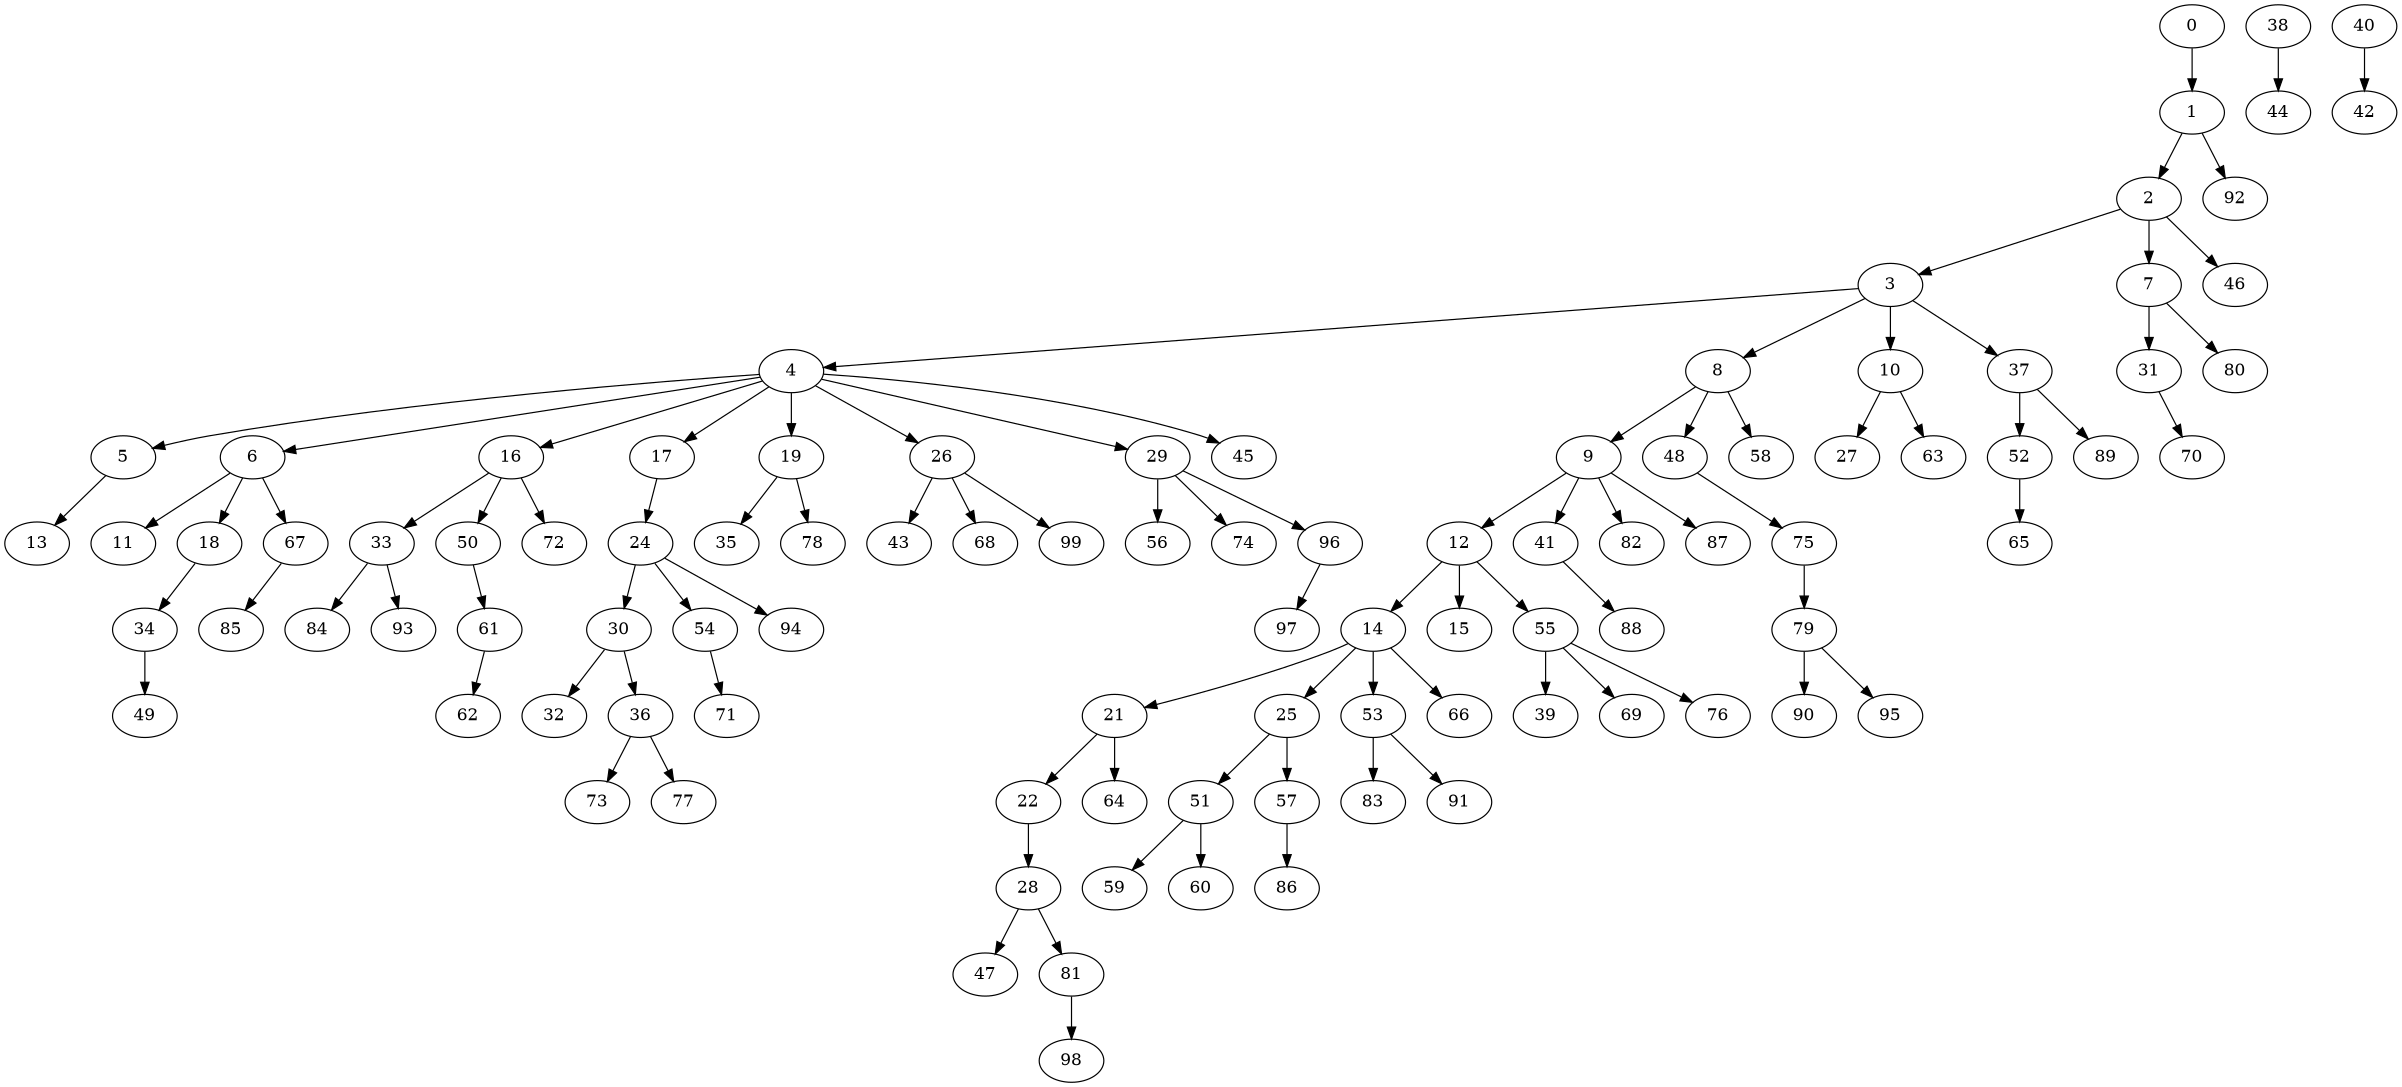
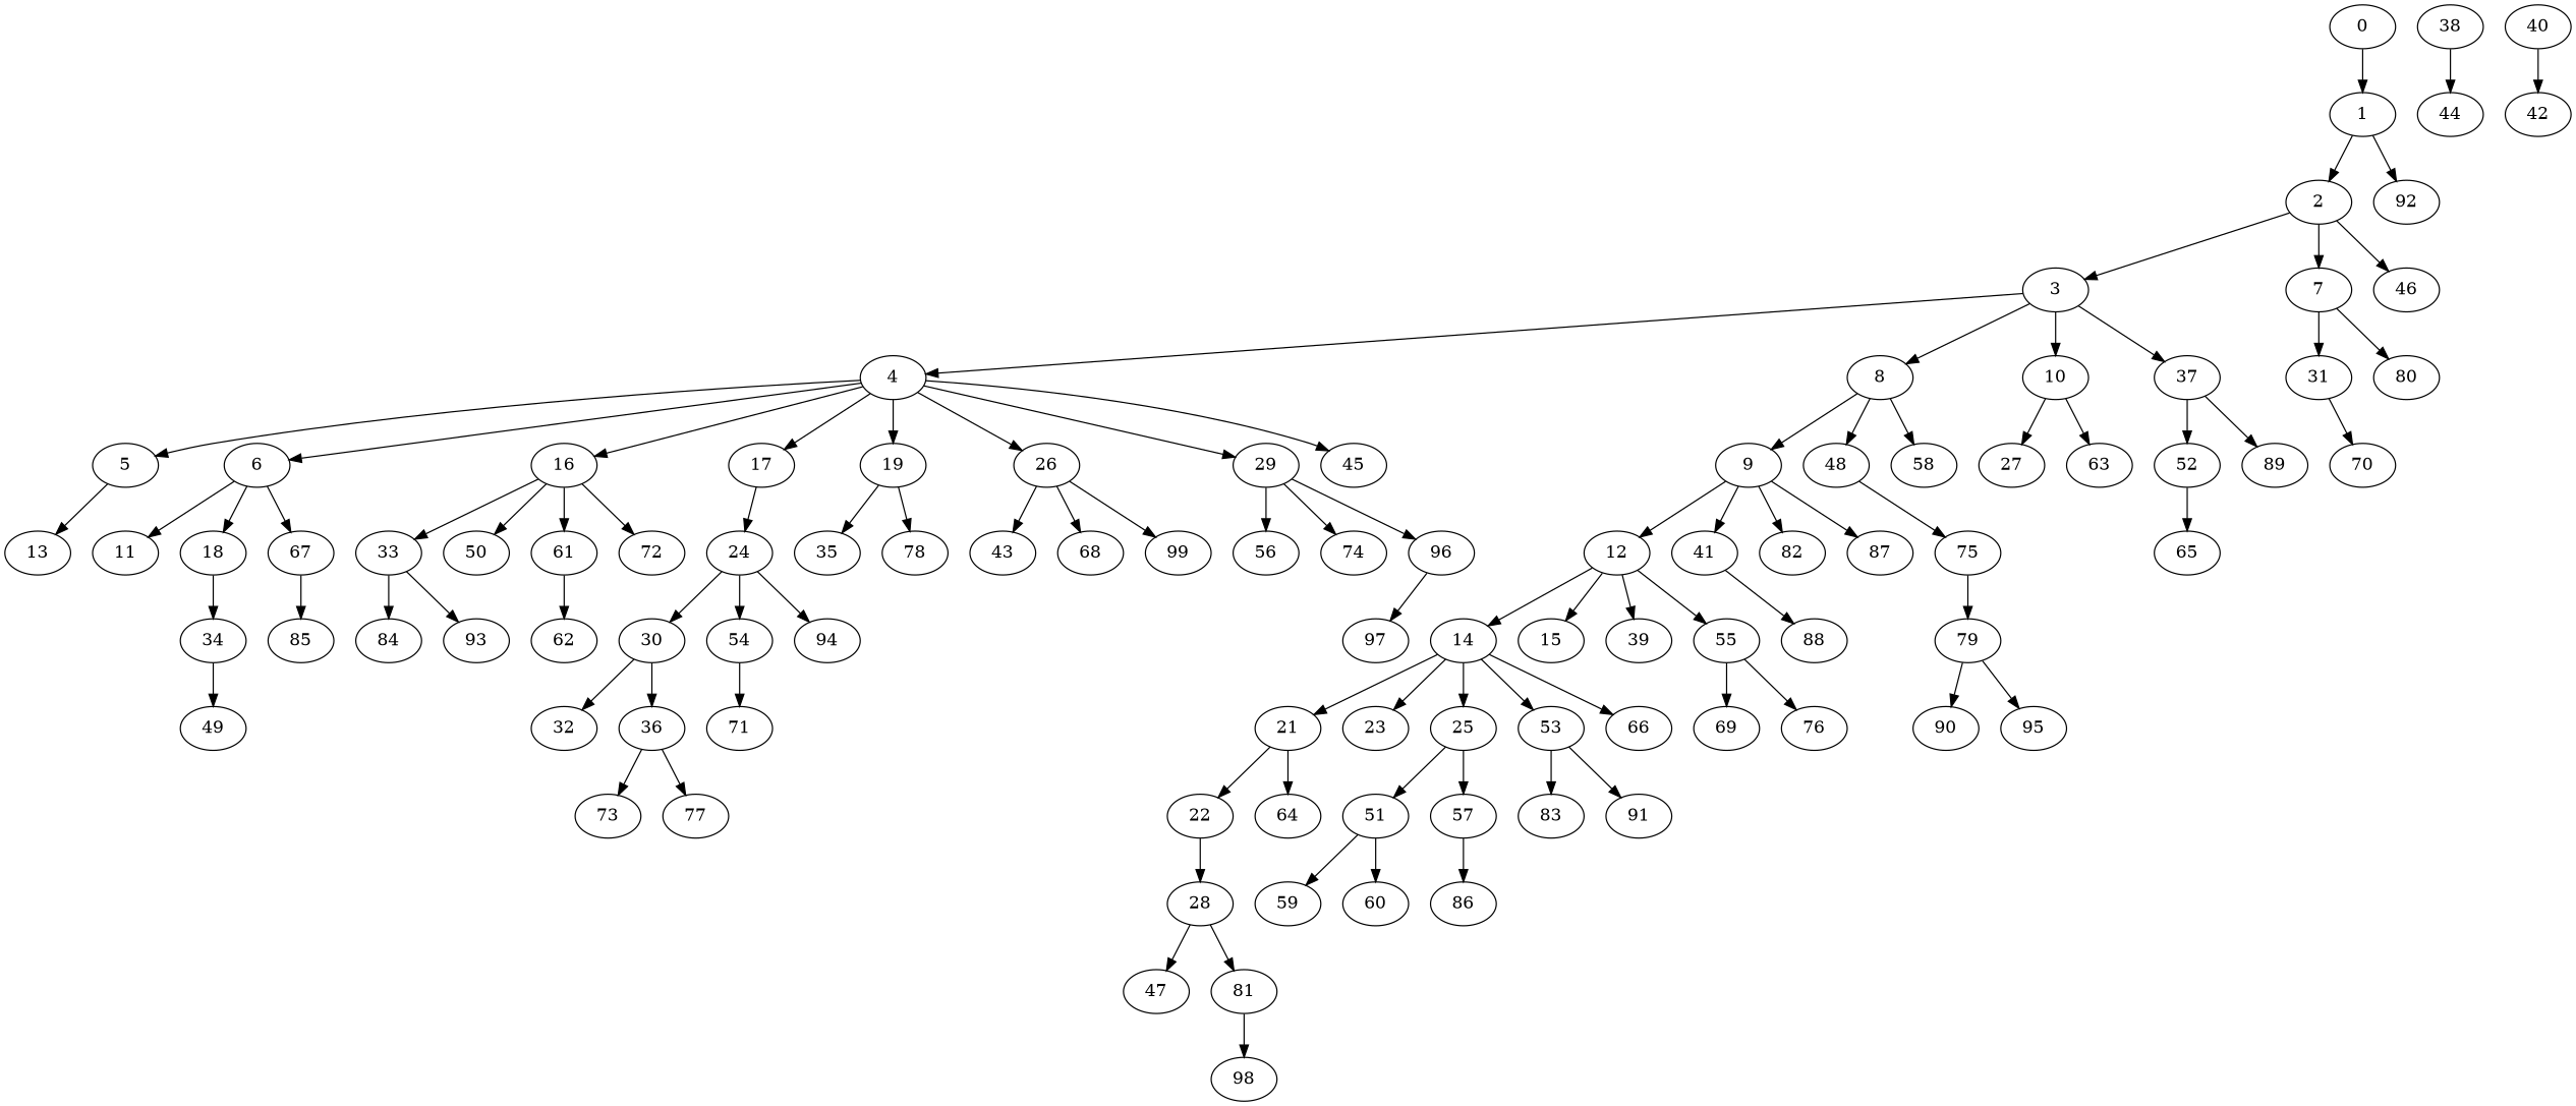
  digraph {
    n1 [label=0]
    n2 [label=1]
    n3 [label=2]
    n4 [label=92]
    n5 [label=3]
    n6 [label=7]
    n7 [label=46]
    n8 [label=4]
    n9 [label=8]
    n10 [label=10]
    n11 [label=37]
    n12 [label=31]
    n13 [label=80]
    n14 [label=5]
    n15 [label=6]
    n16 [label=16]
    n17 [label=17]
    n18 [label=19]
    n19 [label=26]
    n20 [label=29]
    n21 [label=45]
    n22 [label=9]
    n23 [label=48]
    n24 [label=58]
    n25 [label=27]
    n26 [label=63]
    n27 [label=52]
    n28 [label=89]
    n29 [label=13]
    n30 [label=11]
    n31 [label=18]
    n32 [label=67]
    n33 [label=33]
    n34 [label=50]
    n35 [label=61]
    n36 [label=72]
    n37 [label=24]
    n38 [label=35]
    n39 [label=78]
    n40 [label=43]
    n41 [label=68]
    n42 [label=99]
    n43 [label=56]
    n44 [label=74]
    n45 [label=96]
    n46 [label=34]
    n47 [label=85]
    n48 [label=49]
    n49 [label=84]
    n50 [label=93]
    n51 [label=62]
    n52 [label=30]
    n53 [label=54]
    n54 [label=94]
    n55 [label=32]
    n56 [label=36]
    n57 [label=71]
    n58 [label=73]
    n59 [label=77]
    n60 [label=38]
    n61 [label=44]
    n62 [label=40]
    n63 [label=42]
    n64 [label=97]
    n65 [label=12]
    n66 [label=41]
    n67 [label=82]
    n68 [label=87]
    n69 [label=75]
    n70 [label=14]
    n71 [label=15]
    n72 [label=39]
    n73 [label=55]
    n74 [label=88]
    n75 [label=21]
+   n76 [label=23]
    n77 [label=25]
    n78 [label=53]
    n79 [label=66]
    n80 [label=22]
    n81 [label=64]
    n82 [label=51]
    n83 [label=57]
    n84 [label=83]
    n85 [label=91]
    n86 [label=28]
    n87 [label=47]
    n88 [label=81]
    n89 [label=98]
    n90 [label=59]
    n91 [label=60]
    n92 [label=86]
    n93 [label=69]
    n94 [label=76]
    n95 [label=79]
    n96 [label=90]
    n97 [label=95]
    n98 [label=65]
    n99 [label=70]
    n1 -> n2
    n2 -> n3
    n2 -> n4
    n3 -> n5
    n3 -> n6
    n3 -> n7
    n5 -> n8
    n5 -> n9
    n5 -> n10
    n5 -> n11
    n6 -> n12
    n6 -> n13
    n8 -> n14
    n8 -> n15
    n8 -> n16
    n8 -> n17
    n8 -> n18
    n8 -> n19
    n8 -> n20
    n8 -> n21
    n9 -> n22
    n9 -> n23
    n9 -> n24
    n10 -> n25
    n10 -> n26
    n11 -> n27
    n11 -> n28
    n12 -> n99
    n14 -> n29
    n15 -> n30
    n15 -> n31
    n15 -> n32
    n16 -> n33
    n16 -> n34
-   n34 -> n35
+   n16 -> n35
    n16 -> n36
    n17 -> n37
    n18 -> n38
    n18 -> n39
    n19 -> n40
    n19 -> n41
    n19 -> n42
    n20 -> n43
    n20 -> n44
    n20 -> n45
    n22 -> n65
    n22 -> n66
    n22 -> n67
    n22 -> n68
    n23 -> n69
    n27 -> n98
    n31 -> n46
    n32 -> n47
    n33 -> n49
    n33 -> n50
    n35 -> n51
    n37 -> n52
    n37 -> n53
    n37 -> n54
    n45 -> n64
    n46 -> n48
    n52 -> n55
    n52 -> n56
    n53 -> n57
    n56 -> n58
    n56 -> n59
    n60 -> n61
    n62 -> n63
    n65 -> n70
    n65 -> n71
-   n73 -> n72
+   n65 -> n72
    n65 -> n73
    n66 -> n74
    n69 -> n95
    n70 -> n75
+   n70 -> n76
    n70 -> n77
    n70 -> n78
    n70 -> n79
    n73 -> n93
    n73 -> n94
    n75 -> n80
    n75 -> n81
    n77 -> n82
    n77 -> n83
    n78 -> n84
    n78 -> n85
    n80 -> n86
    n82 -> n90
    n82 -> n91
    n83 -> n92
    n86 -> n87
    n86 -> n88
    n88 -> n89
    n95 -> n96
    n95 -> n97
  }
